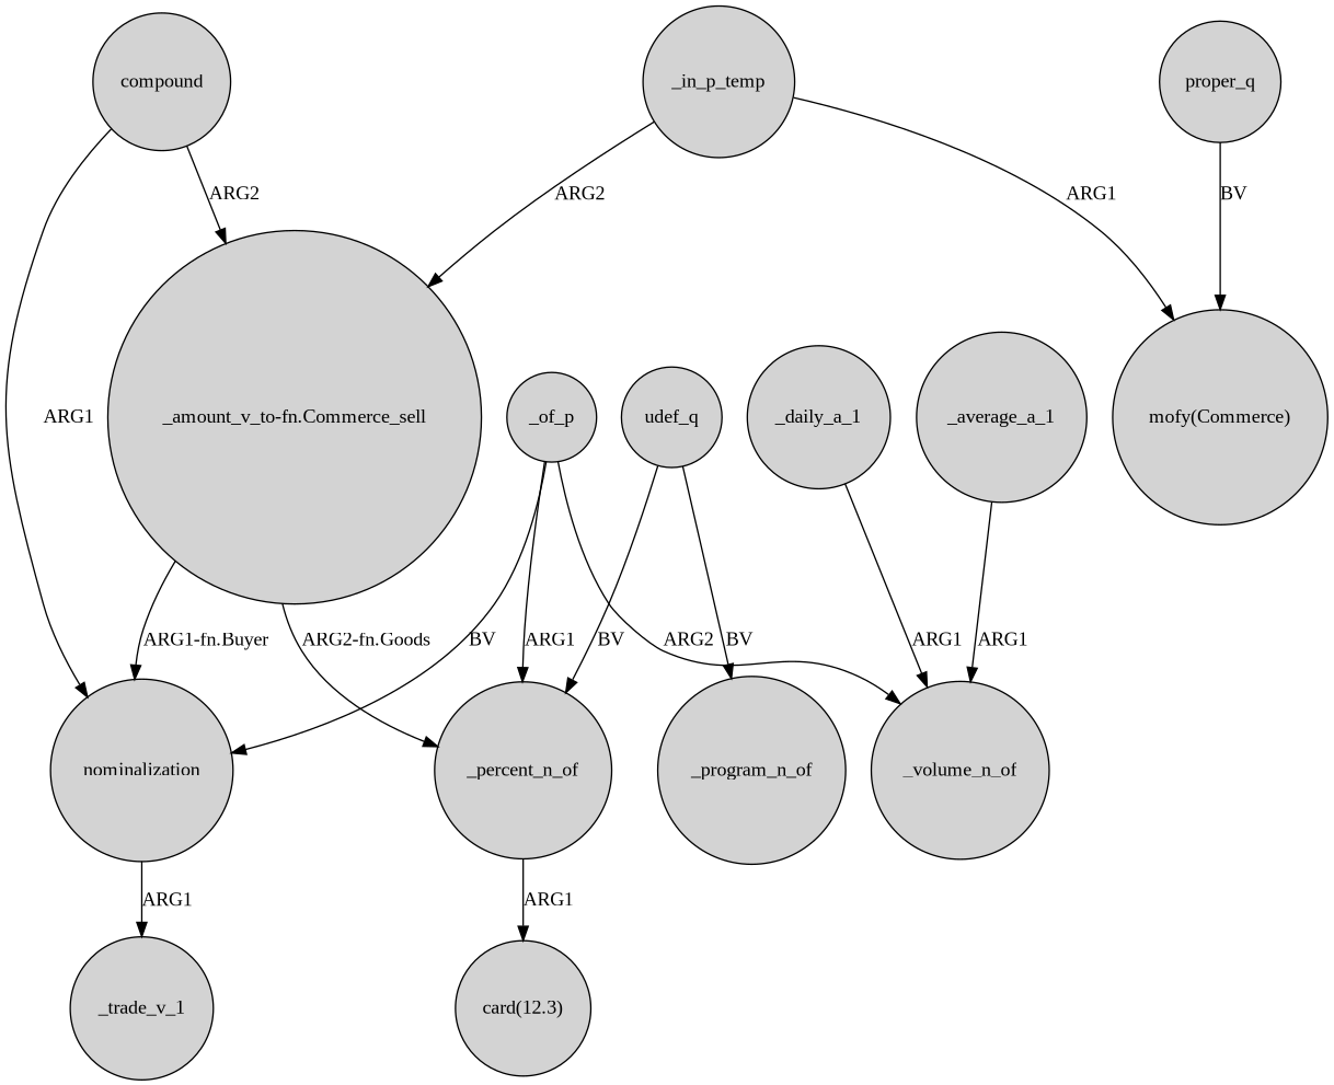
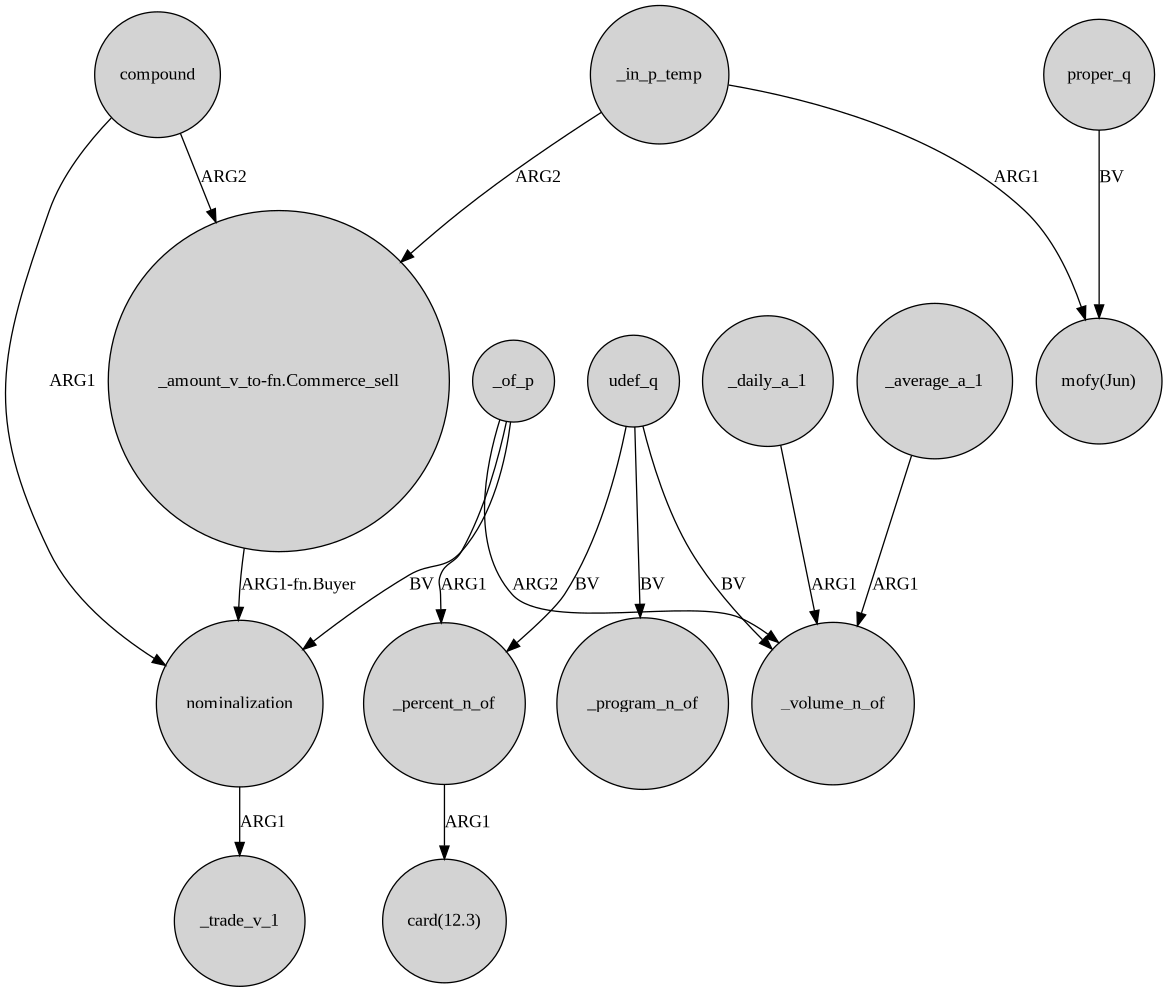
  digraph {
    fontname="Liberation Serif"
    node [fontname="Liberation Serif" shape=circle style=filled]
    edge [fontname="Liberation Serif"]
    "_amount_v_to-fn.Commerce_sell"
    nominalization
    _percent_n_of
    _trade_v_1
    "card(12.3)"
    compound
    udef_q
    _program_n_of
    _volume_n_of
    proper_q
-   "mofy(Jun)" [label="mofy(Commerce)"]
+   "mofy(Jun)"
    _daily_a_1
    _of_p
    _in_p_temp
    _average_a_1
    "_amount_v_to-fn.Commerce_sell" -> nominalization [label="ARG1-fn.Buyer"]
-   "_amount_v_to-fn.Commerce_sell" -> _percent_n_of [label="ARG2-fn.Goods"]
    nominalization -> _trade_v_1 [label=ARG1]
    _percent_n_of -> "card(12.3)" [label=ARG1]
    compound -> "_amount_v_to-fn.Commerce_sell" [label=ARG2]
    compound -> nominalization [label=ARG1]
    udef_q -> _percent_n_of [label=BV]
    udef_q -> _program_n_of [label=BV]
+   udef_q -> _volume_n_of [label=BV]
    proper_q -> "mofy(Jun)" [label=BV]
    _daily_a_1 -> _volume_n_of [label=ARG1]
    _of_p -> nominalization [label=BV]
    _of_p -> _percent_n_of [label=ARG1]
    _of_p -> _volume_n_of [label=ARG2]
    _in_p_temp -> "_amount_v_to-fn.Commerce_sell" [label=ARG2]
    _in_p_temp -> "mofy(Jun)" [label=ARG1]
    _average_a_1 -> _volume_n_of [label=ARG1]
  }
